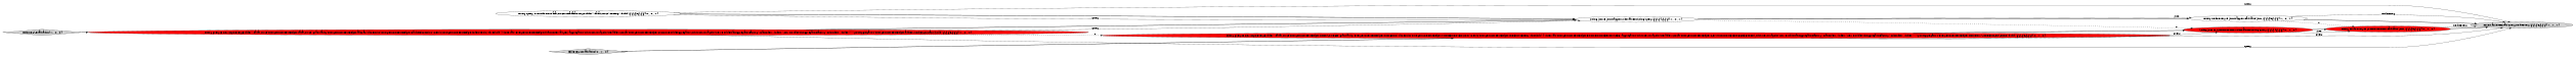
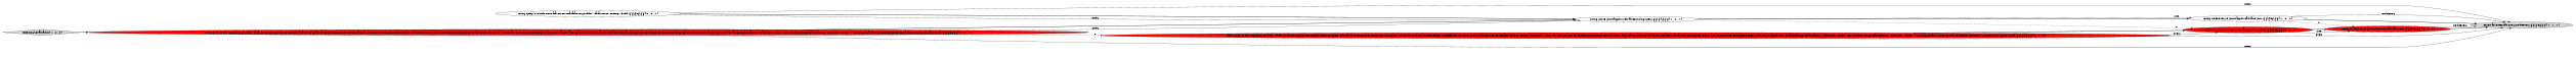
  digraph {
    rankdir=LR
    node [fillcolor=red shape=ellipse style=filled]
    edge [style=solid]
    n1 [fillcolor=white label="Query serdeQuery = jsonMapper.readValue(json,)@@@5@@@['1', '0', '1']"]
    n2 [label="Query serdeQuery = JSON_MAPPER.readValue(json,)@@@5@@@['0', '1', '0']"]
    n3 [fillcolor=lightgray label="Assert.assertEquals(query,serdeQuery)@@@6@@@['1', '1', '1']"]
    n4 [fillcolor=white label="Query query = Druids.newDataSourceMetadataQueryBuilder().dataSource(\"testing\").build()@@@3@@@['0', '0', '1']"]
    n5 [fillcolor=white label="String json = jsonMapper.writeValueAsString(query)@@@4@@@['1', '0', '1']"]
-   n6 [fillcolor=lightgray label="testQuerySerialization['0', '1', '0']" shape=diamond]
    n7 [label="Query query = new TopNQueryBuilder().dataSource(QueryRunnerTestHelper.DATA_SOURCE).granularity(QueryRunnerTestHelper.ALL_GRAN).dimension(QueryRunnerTestHelper.MARKET_DIMENSION).metric(QueryRunnerTestHelper.INDEX_METRIC).threshold(4).intervals(QueryRunnerTestHelper.FULL_ON_INTERVAL_SPEC).aggregators(Lists.newArrayList(Iterables.concat(QueryRunnerTestHelper.COMMON_DOUBLE_AGGREGATORS,Lists.newArrayList(new DoubleMaxAggregatorFactory(\"maxIndex\",\"index\"),new DoubleMinAggregatorFactory(\"minIndex\",\"index\"))))).postAggregators(QueryRunnerTestHelper.ADD_ROWS_INDEX_CONSTANT).build()@@@3@@@['0', '1', '0']"]
    n8 [label="String json = JSON_MAPPER.writeValueAsString(query)@@@4@@@['0', '1', '0']"]
    n9 [label="Query query = new TopNQueryBuilder().dataSource(QueryRunnerTestHelper.dataSource).granularity(QueryRunnerTestHelper.allGran).dimension(QueryRunnerTestHelper.marketDimension).metric(QueryRunnerTestHelper.indexMetric).threshold(4).intervals(QueryRunnerTestHelper.fullOnIntervalSpec).aggregators(Lists.newArrayList(Iterables.concat(QueryRunnerTestHelper.commonDoubleAggregators,Lists.newArrayList(new DoubleMaxAggregatorFactory(\"maxIndex\",\"index\"),new DoubleMinAggregatorFactory(\"minIndex\",\"index\"))))).postAggregators(QueryRunnerTestHelper.addRowsIndexConstant).build()@@@3@@@['1', '0', '0']"]
    n10 [fillcolor=lightgray label="testQuerySerialization['1', '0', '0']" shape=diamond]
    n1 -> n2 [label=0 style=dashed]
    n1 -> n3 [label=serdeQuery]
    n1 -> n3 [style=bold]
    n2 -> n3 [style=bold]
    n2 -> n3 [label=serdeQuery]
    n4 -> n3 [label=query]
    n4 -> n5 [style=bold]
    n4 -> n5 [label=query]
    n5 -> n1 [style=bold]
    n5 -> n1 [label=json]
    n5 -> n8 [label=0 style=dashed]
-   n6 -> n7 [style=bold]
    n7 -> n3 [label=query]
    n7 -> n8 [label=query]
    n7 -> n8 [style=bold]
    n8 -> n2 [style=bold]
    n8 -> n2 [label=json]
    n9 -> n3 [label=query]
    n9 -> n5 [style=bold]
    n9 -> n5 [label=query]
    n9 -> n7 [label=0 style=dashed]
    n10 -> n9 [style=bold]
  }
